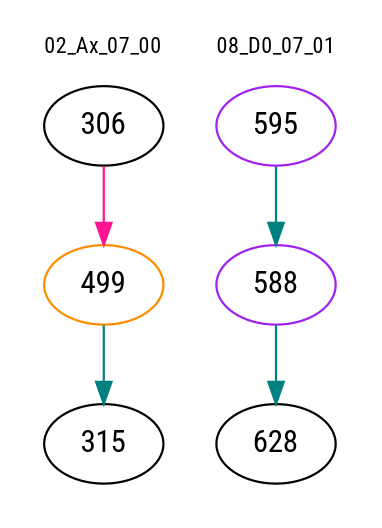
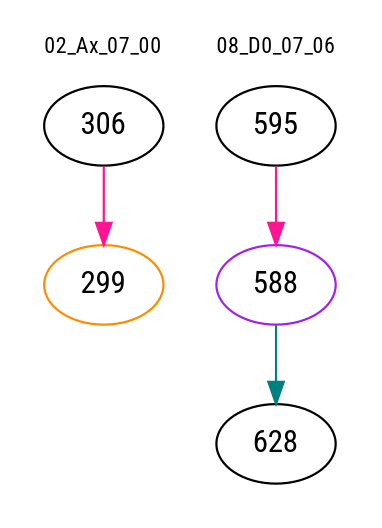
  digraph {
    fontname="Roboto Condensed"
    node [color=black fontname="Roboto Condensed"]
    edge [color=deeppink fontname="Roboto Condensed"]
    n1 [label=306]
-   n2 [color=darkorange label=499]
-   n3 [label=315]
-   n4 [color=purple label=595]
+   n2 [color=darkorange label=299]
+   n4 [label=595]
    n5 [color=purple label=588]
    n6 [label=628]
    subgraph cluster_1 {
      color=white
      fontsize=10
      label="02_Ax_07_00"
      n1
      n2
-     n3
    }
    subgraph cluster_2 {
      color=white
      fontsize=10
-     label="08_D0_07_01"
+     label="08_D0_07_06"
      n4
      n5
      n6
    }
    n1 -> n2
-   n2 -> n3 [color=teal]
-   n4 -> n5 [color=teal]
+   n4 -> n5
    n5 -> n6 [color=teal]
  }
